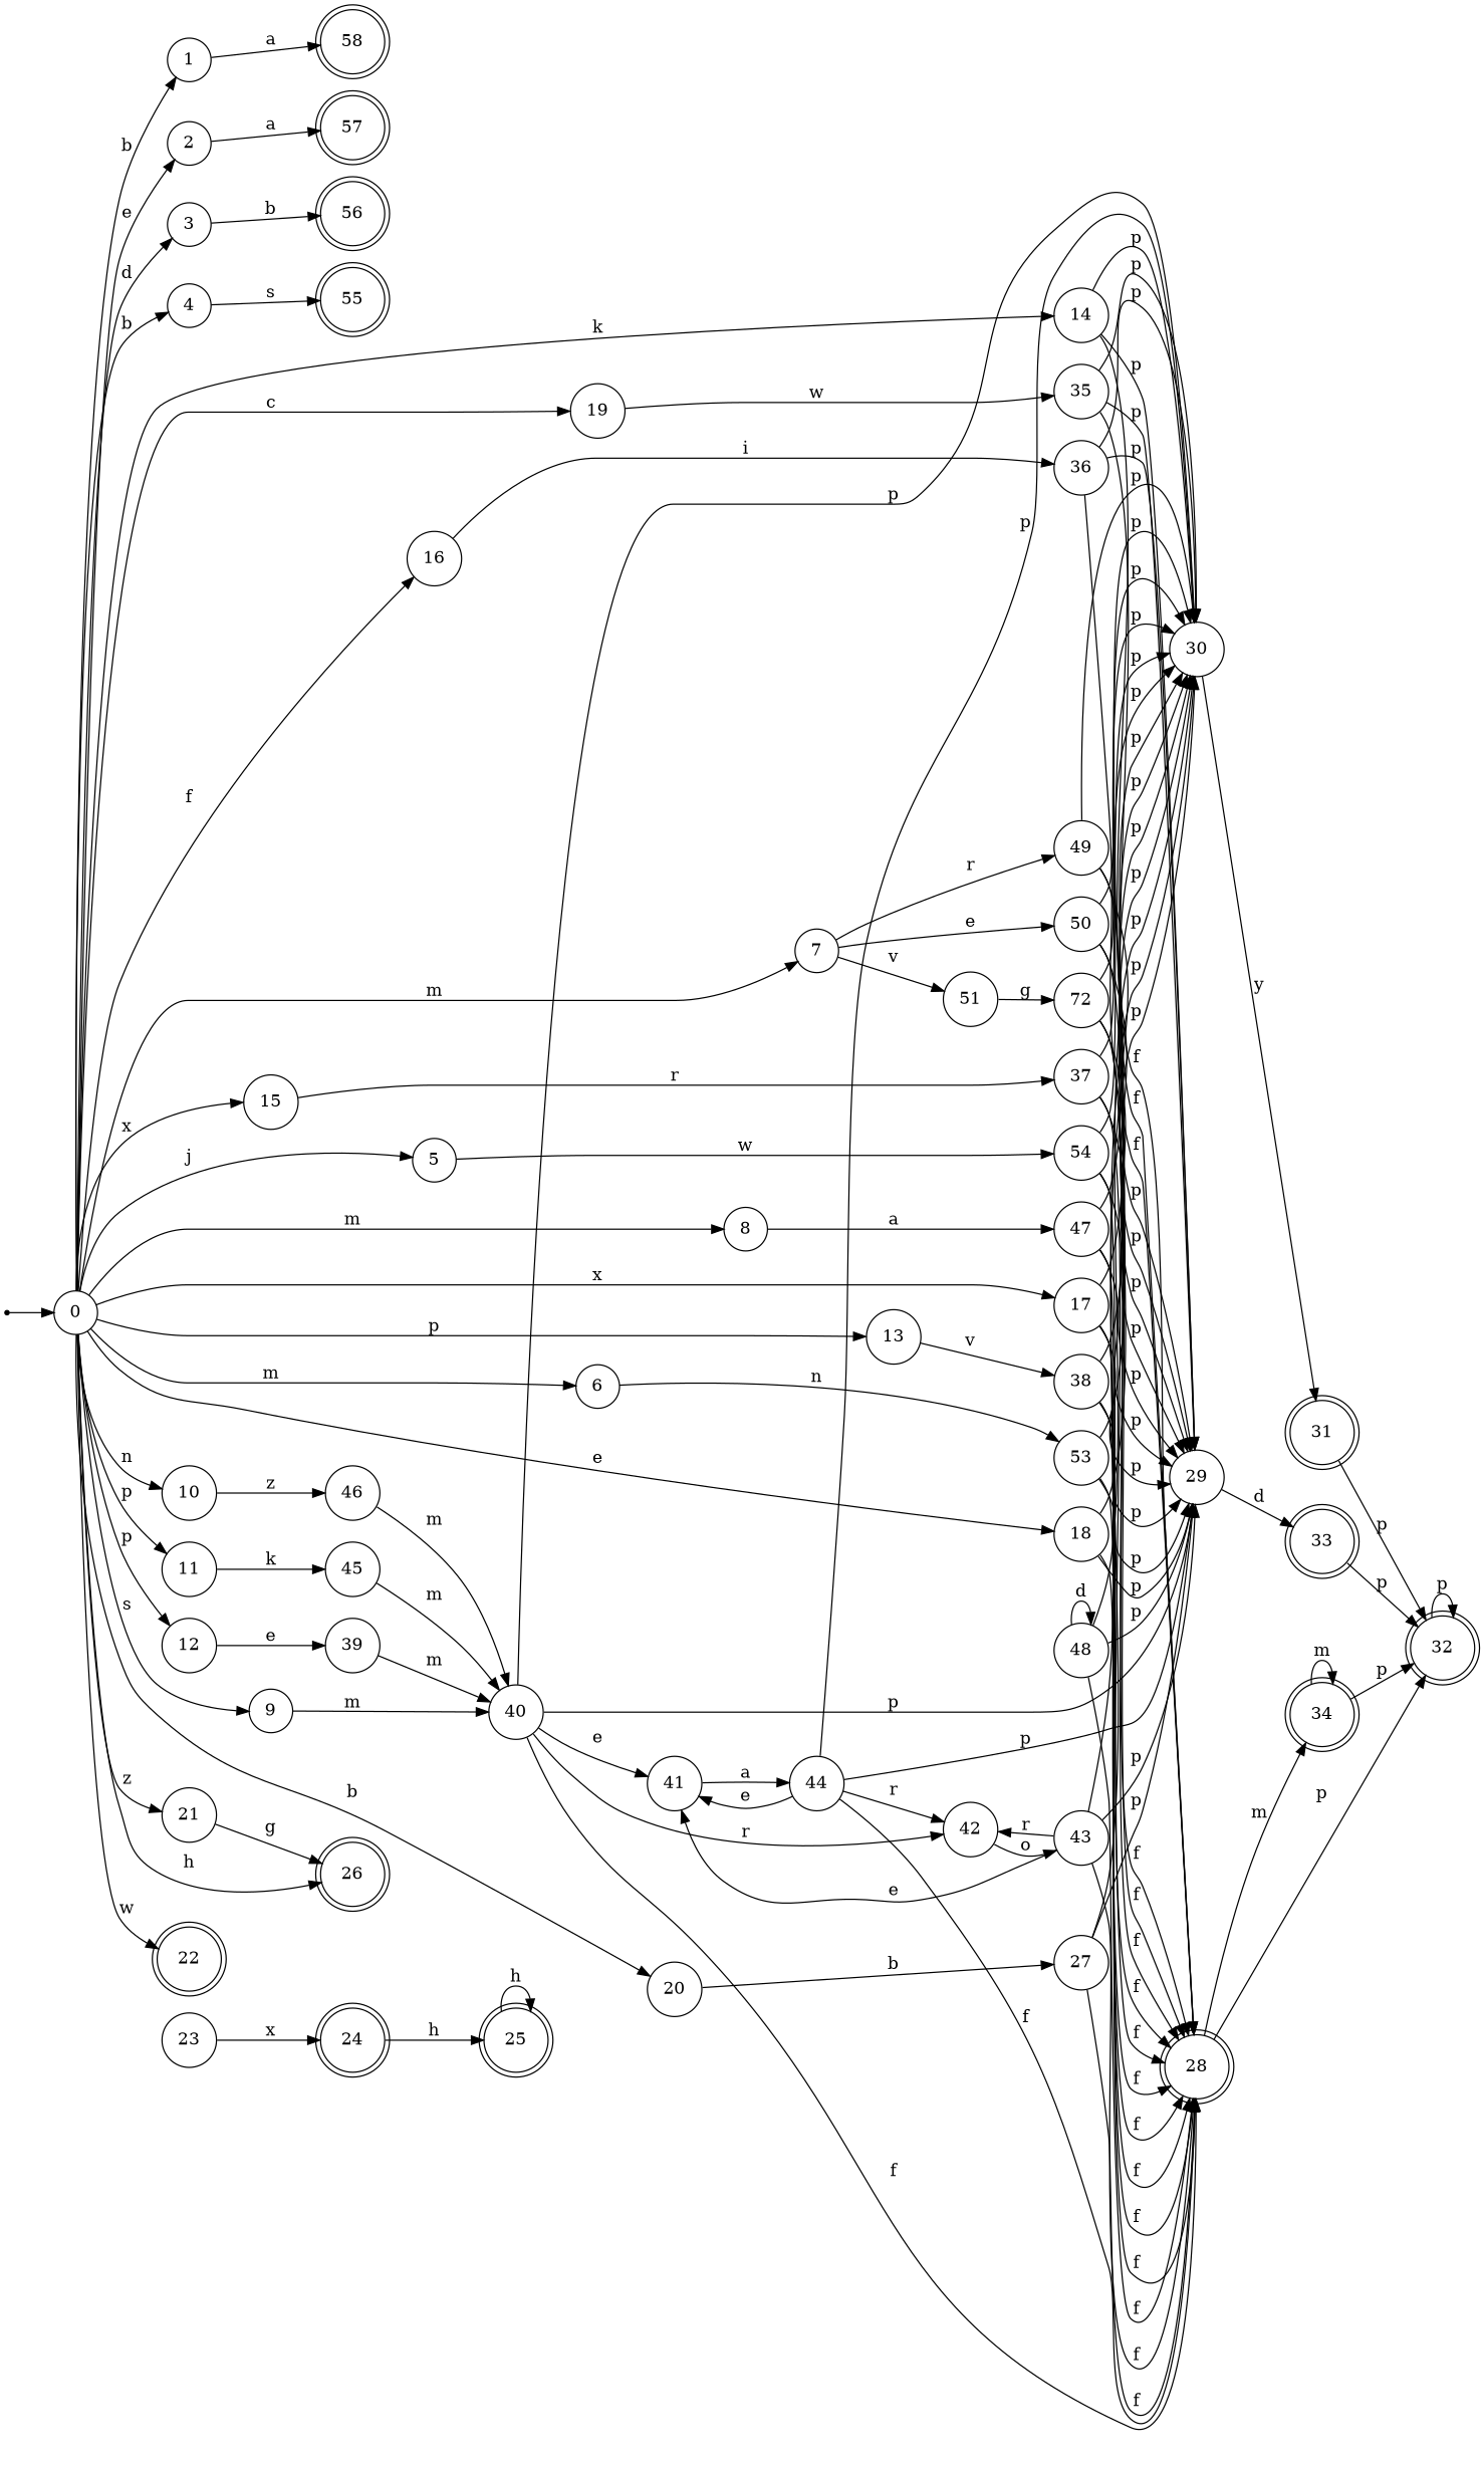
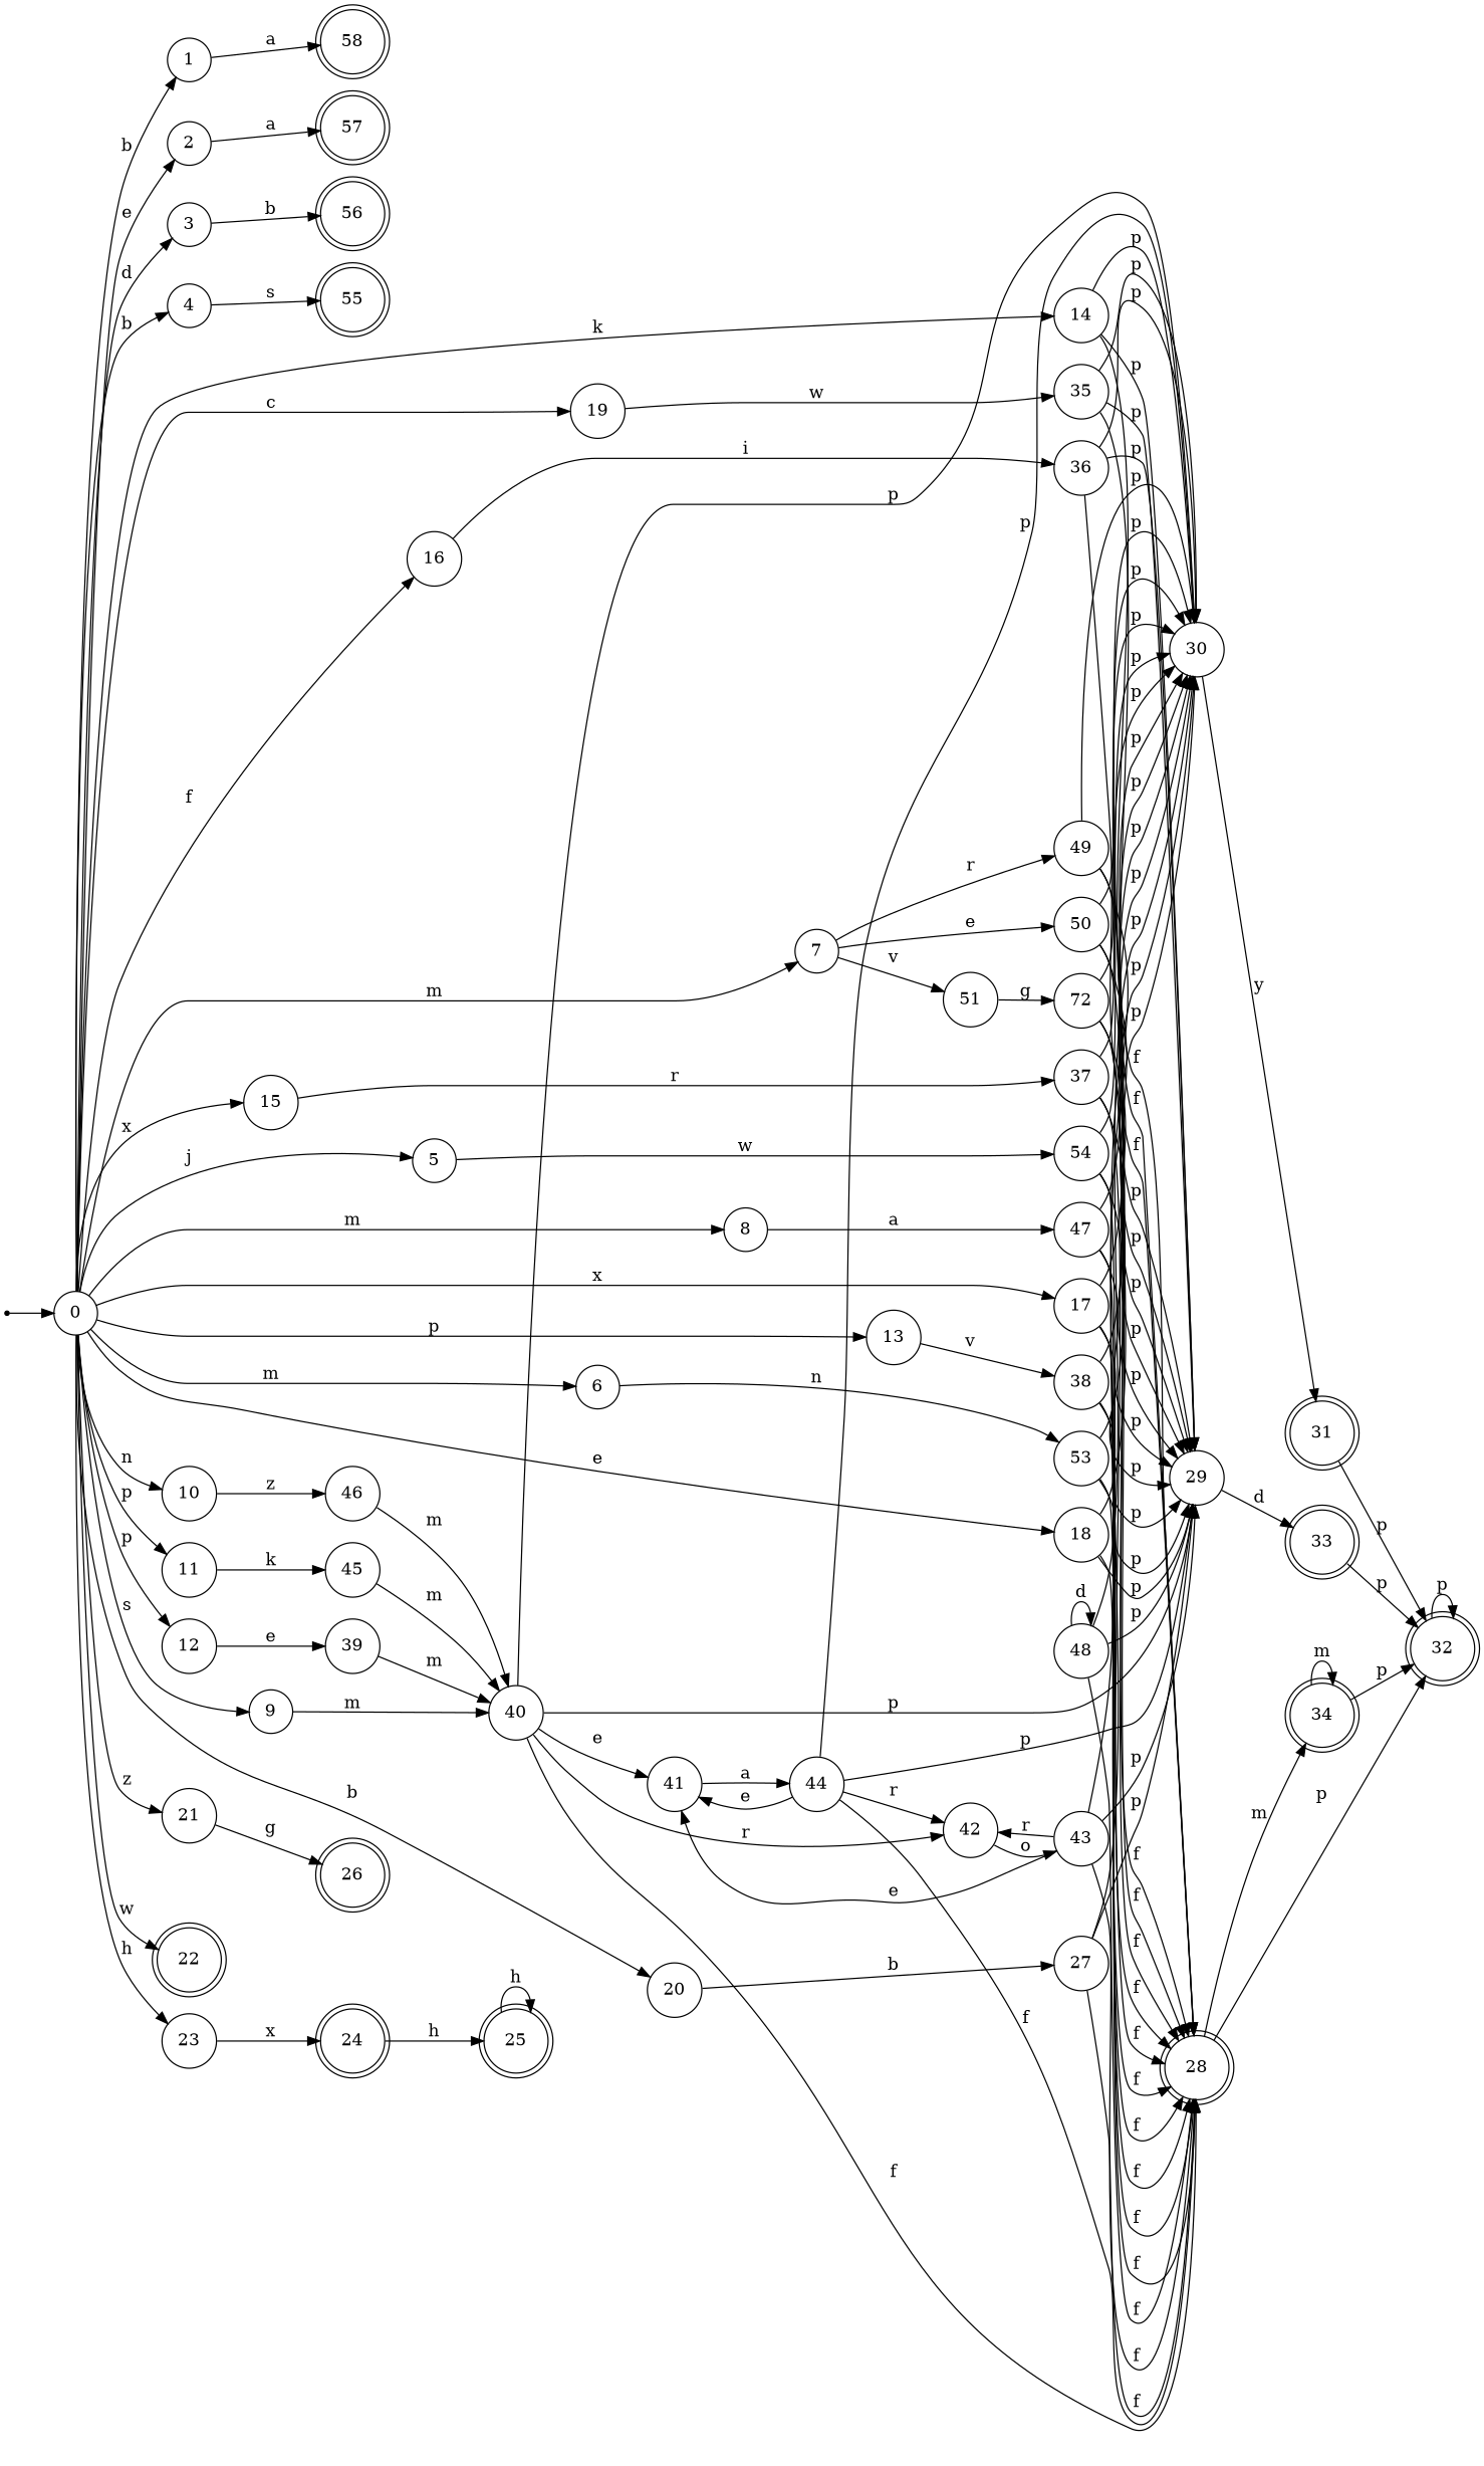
  digraph {
    rankdir=LR
    node [shape=circle]
    dummy0 [shape=point]
    0
    1
    2
    3
    4
    5
    6
    7
    8
    9
    10
    11
    12
    13
    14
    15
    16
    17
    18
    19
    20
    21
    22 [shape=doublecircle]
    23
    58 [shape=doublecircle]
    57 [shape=doublecircle]
    56 [shape=doublecircle]
    55 [shape=doublecircle]
    54
    53
    49
    50
    51
    47
    40
    46
    45
    39
    38
    28 [shape=doublecircle]
    29
    30
    37
    36
    35
    27
    26 [shape=doublecircle]
    24 [shape=doublecircle]
    n50 [label=72]
    41
    42
    32 [shape=doublecircle]
    34 [shape=doublecircle]
    33 [shape=doublecircle]
    31 [shape=doublecircle]
    25 [shape=doublecircle]
    44
    43
    48
    dummy0 -> 0
    0 -> 1 [label=b]
    0 -> 2 [label=e]
    0 -> 3 [label=d]
    0 -> 4 [label=b]
    0 -> 5 [label=j]
    0 -> 6 [label=m]
    0 -> 7 [label=m]
    0 -> 8 [label=m]
    0 -> 9 [label=s]
    0 -> 10 [label=n]
    0 -> 11 [label=p]
    0 -> 12 [label=p]
    0 -> 13 [label=p]
    0 -> 14 [label=k]
    0 -> 15 [label=x]
    0 -> 16 [label=f]
    0 -> 17 [label=x]
    0 -> 18 [label=e]
    0 -> 19 [label=c]
    0 -> 20 [label=b]
    0 -> 21 [label=z]
    0 -> 22 [label=w]
-   0 -> 26 [label=h]
+   0 -> 23 [label=h]
    1 -> 58 [label=a]
    2 -> 57 [label=a]
    3 -> 56 [label=b]
    4 -> 55 [label=s]
    5 -> 54 [label=w]
    6 -> 53 [label=n]
    7 -> 49 [label=r]
    7 -> 50 [label=e]
    7 -> 51 [label=v]
    8 -> 47 [label=a]
    9 -> 40 [label=m]
    10 -> 46 [label=z]
    11 -> 45 [label=k]
    12 -> 39 [label=e]
    13 -> 38 [label=v]
    14 -> 28 [label=f]
    14 -> 29 [label=p]
    14 -> 30 [label=p]
    15 -> 37 [label=r]
    16 -> 36 [label=i]
    17 -> 28 [label=f]
    17 -> 29 [label=p]
    17 -> 30 [label=p]
    18 -> 28 [label=f]
    18 -> 29 [label=p]
    18 -> 30 [label=p]
    19 -> 35 [label=w]
    20 -> 27 [label=b]
    21 -> 26 [label=g]
    23 -> 24 [label=x]
    54 -> 28 [label=f]
    54 -> 29 [label=p]
    54 -> 30 [label=p]
    53 -> 28 [label=f]
    53 -> 29 [label=p]
    53 -> 30 [label=p]
    49 -> 28 [label=f]
    49 -> 29 [label=p]
    49 -> 30 [label=p]
    50 -> 28 [label=f]
    50 -> 29 [label=p]
    50 -> 30 [label=p]
    51 -> n50 [label=g]
    47 -> 28 [label=f]
    47 -> 29 [label=p]
    47 -> 30 [label=p]
    40 -> 28 [label=f]
    40 -> 29 [label=p]
    40 -> 30 [label=p]
    40 -> 41 [label=e]
    40 -> 42 [label=r]
    46 -> 40 [label=m]
    45 -> 40 [label=m]
    39 -> 40 [label=m]
    38 -> 28 [label=f]
    38 -> 29 [label=p]
    38 -> 30 [label=p]
    28 -> 32 [label=p]
    28 -> 34 [label=m]
    29 -> 33 [label=d]
    30 -> 31 [label=y]
    37 -> 28 [label=f]
    37 -> 29 [label=p]
    37 -> 30 [label=p]
    36 -> 28 [label=f]
    36 -> 29 [label=p]
    36 -> 30 [label=p]
    35 -> 28 [label=f]
    35 -> 29 [label=p]
    35 -> 30 [label=p]
    27 -> 28 [label=f]
    27 -> 29 [label=p]
    27 -> 30 [label=p]
    24 -> 25 [label=h]
    n50 -> 28 [label=f]
    n50 -> 29 [label=p]
    n50 -> 30 [label=p]
    41 -> 44 [label=a]
    42 -> 43 [label=o]
    32 -> 32 [label=p]
    34 -> 32 [label=p]
    34 -> 34 [label=m]
    33 -> 32 [label=p]
    31 -> 32 [label=p]
    25 -> 25 [label=h]
    44 -> 28 [label=f]
    44 -> 29 [label=p]
    44 -> 30 [label=p]
    44 -> 41 [label=e]
    44 -> 42 [label=r]
    43 -> 28 [label=f]
    43 -> 29 [label=p]
    43 -> 30 [label=p]
    43 -> 41 [label=e]
    43 -> 42 [label=r]
    48 -> 28 [label=f]
    48 -> 29 [label=p]
    48 -> 30 [label=p]
    48 -> 48 [label=d]
  }
